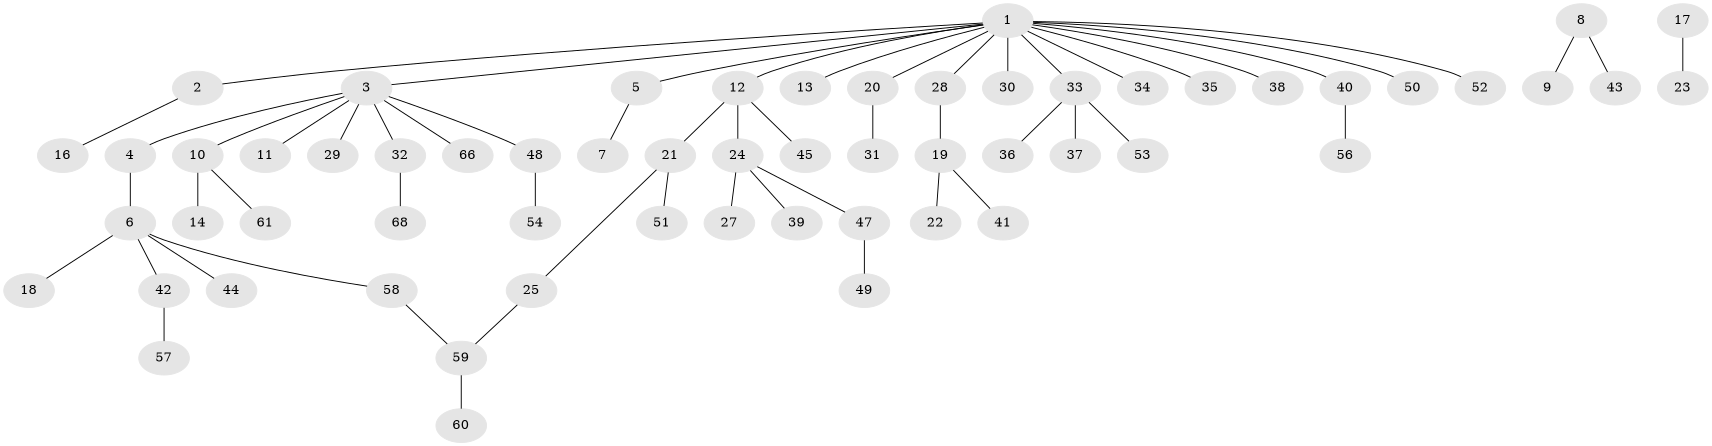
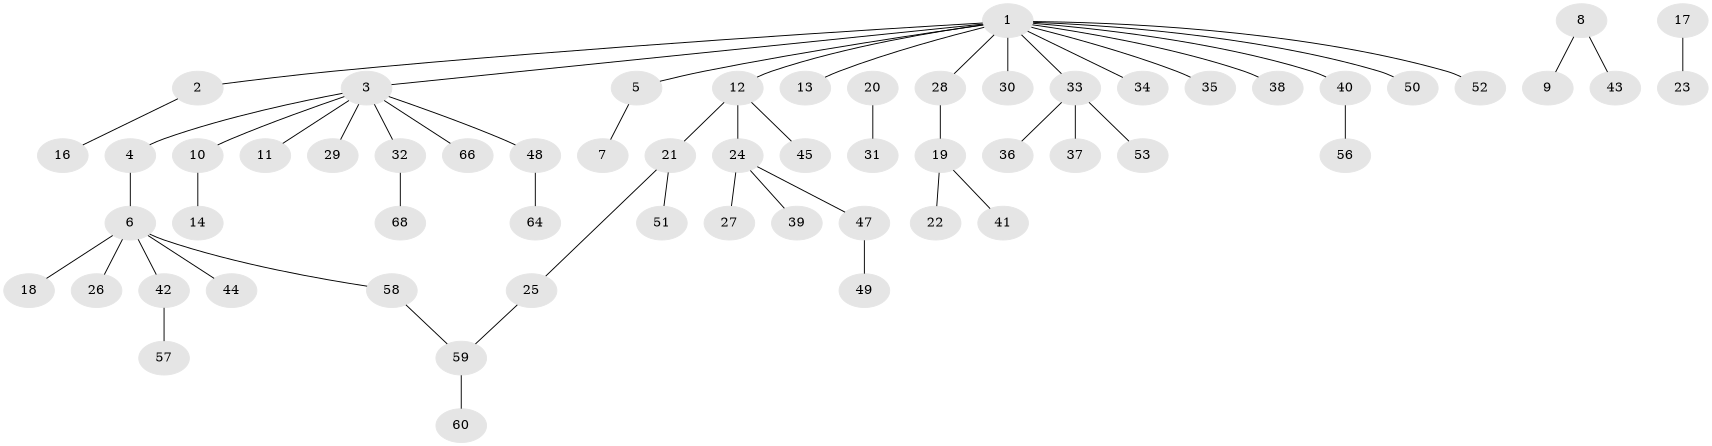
  graph {
    node [color=gray90 style=filled]
    1
    2
    3
    5
    12
    13
    20
    28
    30
    33
    34
    35
    38
    40
    50
    52
    16
    4
    10
    11
    29
    32
    n23 [label=66]
    48
    7
    21
    24
    45
    19
    22
    41
    31
    36
    37
    53
    56
    6
    8
    9
    43
    14
-   61
    n43 [label=68]
-   54
+   54 [label=64]
    18
+   26
    42
    44
    58
    17
    23
    57
    59
    25
    51
    27
    39
    47
    49
    60
    1 -- 2
    1 -- 3
    1 -- 5
    1 -- 12
    1 -- 13
-   1 -- 20
    1 -- 28
    1 -- 30
    1 -- 33
    1 -- 34
    1 -- 35
    1 -- 38
    1 -- 40
    1 -- 50
    1 -- 52
    2 -- 16
    3 -- 4
    3 -- 10
    3 -- 11
    3 -- 29
    3 -- 32
    3 -- n23
    3 -- 48
    5 -- 7
    12 -- 21
    12 -- 24
    12 -- 45
    20 -- 31
    28 -- 19
    33 -- 36
    33 -- 37
    33 -- 53
    40 -- 56
    4 -- 6
    10 -- 14
-   10 -- 61
    32 -- n43
    48 -- 54
    21 -- 25
    21 -- 51
    24 -- 27
    24 -- 39
    24 -- 47
    19 -- 22
    19 -- 41
    6 -- 18
+   6 -- 26
    6 -- 42
    6 -- 44
    6 -- 58
    8 -- 9
    8 -- 43
    42 -- 57
    58 -- 59
    17 -- 23
    59 -- 60
    25 -- 59
    47 -- 49
  }
